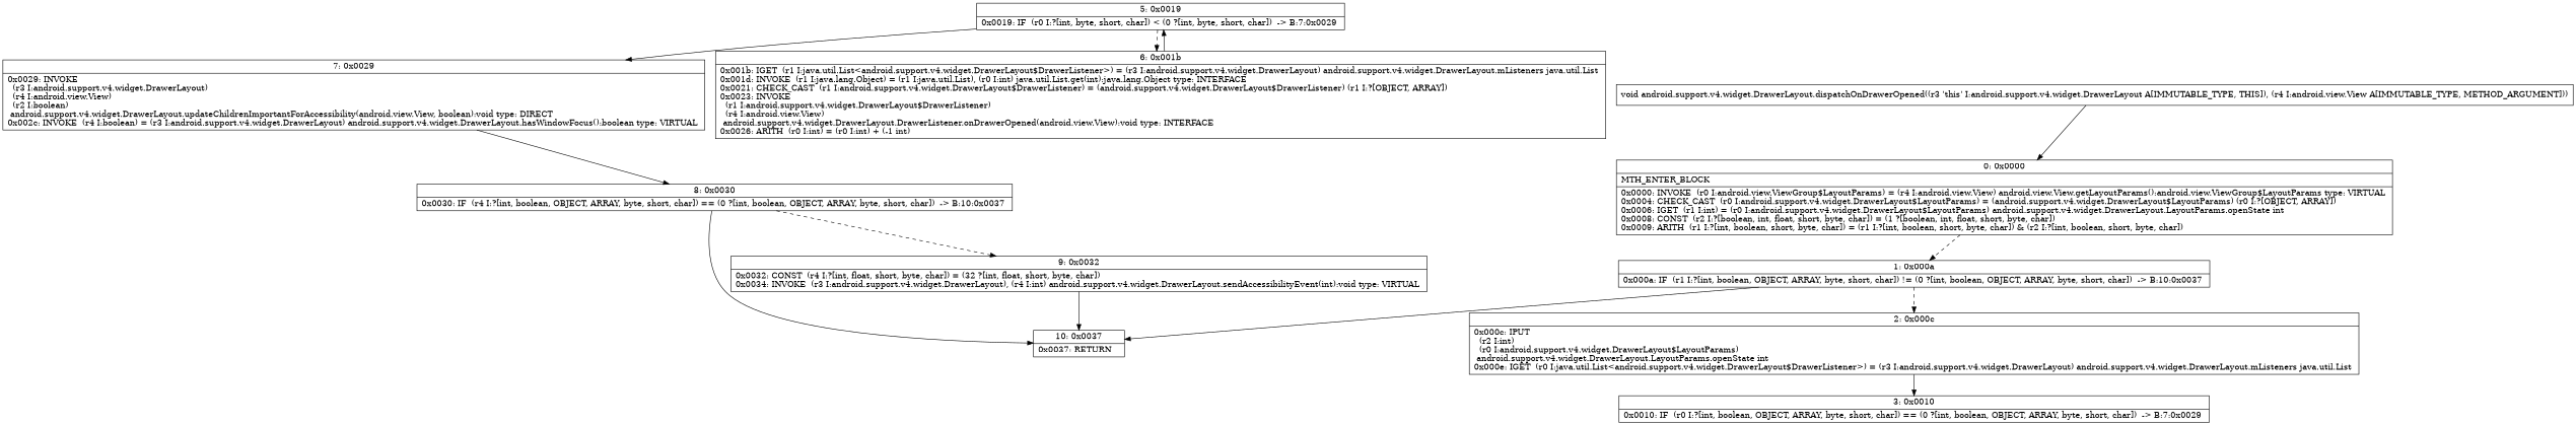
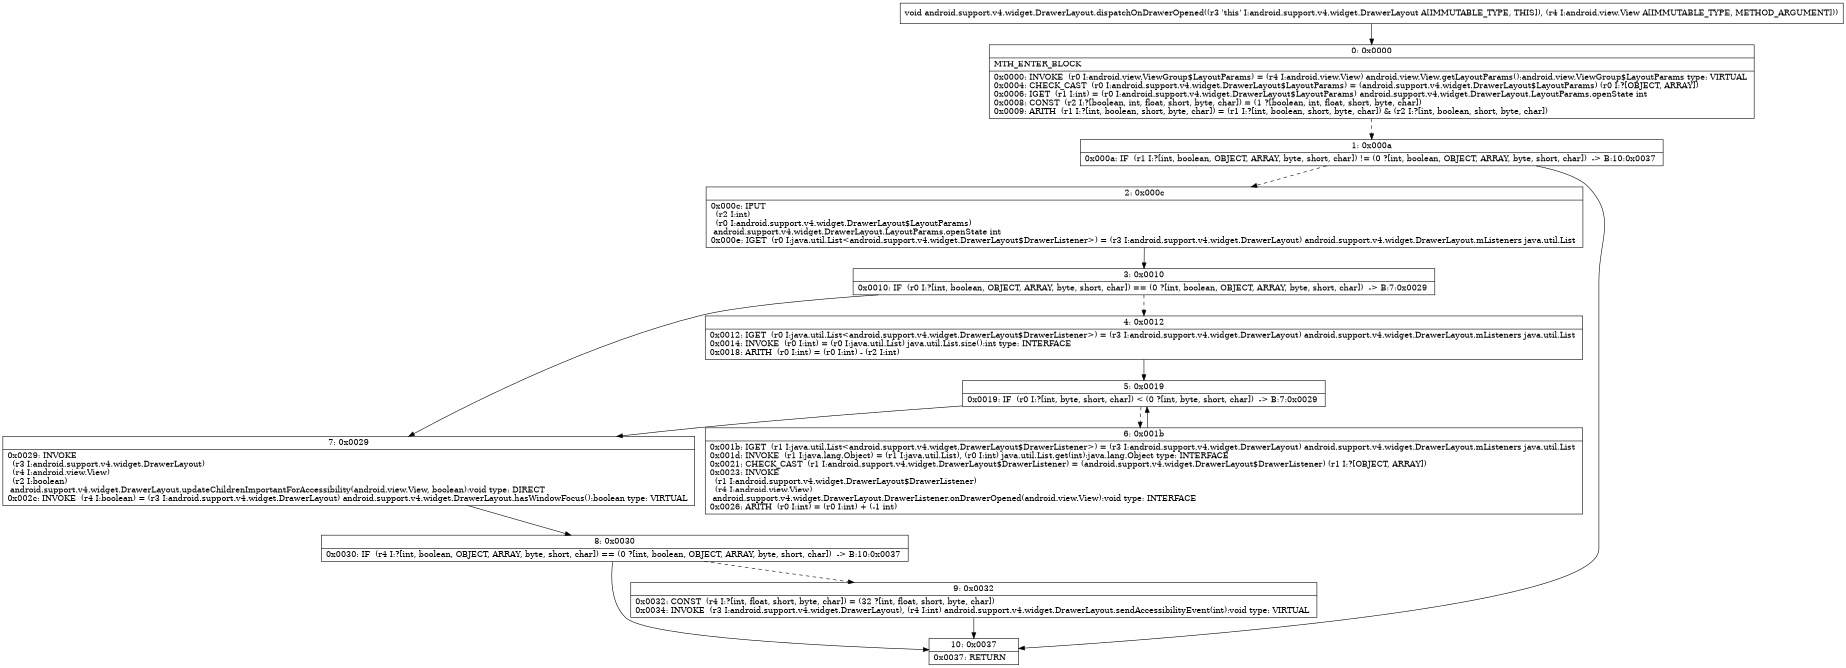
  digraph {
    node [shape=record]
    n1 [label="{0\:\ 0x0000|MTH_ENTER_BLOCK\l|0x0000: INVOKE  (r0 I:android.view.ViewGroup$LayoutParams) = (r4 I:android.view.View) android.view.View.getLayoutParams():android.view.ViewGroup$LayoutParams type: VIRTUAL \l0x0004: CHECK_CAST  (r0 I:android.support.v4.widget.DrawerLayout$LayoutParams) = (android.support.v4.widget.DrawerLayout$LayoutParams) (r0 I:?[OBJECT, ARRAY]) \l0x0006: IGET  (r1 I:int) = (r0 I:android.support.v4.widget.DrawerLayout$LayoutParams) android.support.v4.widget.DrawerLayout.LayoutParams.openState int \l0x0008: CONST  (r2 I:?[boolean, int, float, short, byte, char]) = (1 ?[boolean, int, float, short, byte, char]) \l0x0009: ARITH  (r1 I:?[int, boolean, short, byte, char]) = (r1 I:?[int, boolean, short, byte, char]) & (r2 I:?[int, boolean, short, byte, char]) \l}"]
    n2 [label="{1\:\ 0x000a|0x000a: IF  (r1 I:?[int, boolean, OBJECT, ARRAY, byte, short, char]) != (0 ?[int, boolean, OBJECT, ARRAY, byte, short, char])  \-\> B:10:0x0037 \l}"]
    n3 [label="{2\:\ 0x000c|0x000c: IPUT  \l  (r2 I:int)\l  (r0 I:android.support.v4.widget.DrawerLayout$LayoutParams)\l android.support.v4.widget.DrawerLayout.LayoutParams.openState int \l0x000e: IGET  (r0 I:java.util.List\<android.support.v4.widget.DrawerLayout$DrawerListener\>) = (r3 I:android.support.v4.widget.DrawerLayout) android.support.v4.widget.DrawerLayout.mListeners java.util.List \l}"]
    n4 [label="{10\:\ 0x0037|0x0037: RETURN   \l}"]
    n5 [label="{3\:\ 0x0010|0x0010: IF  (r0 I:?[int, boolean, OBJECT, ARRAY, byte, short, char]) == (0 ?[int, boolean, OBJECT, ARRAY, byte, short, char])  \-\> B:7:0x0029 \l}"]
+   n6 [label="{4\:\ 0x0012|0x0012: IGET  (r0 I:java.util.List\<android.support.v4.widget.DrawerLayout$DrawerListener\>) = (r3 I:android.support.v4.widget.DrawerLayout) android.support.v4.widget.DrawerLayout.mListeners java.util.List \l0x0014: INVOKE  (r0 I:int) = (r0 I:java.util.List) java.util.List.size():int type: INTERFACE \l0x0018: ARITH  (r0 I:int) = (r0 I:int) \- (r2 I:int) \l}"]
    n7 [label="{7\:\ 0x0029|0x0029: INVOKE  \l  (r3 I:android.support.v4.widget.DrawerLayout)\l  (r4 I:android.view.View)\l  (r2 I:boolean)\l android.support.v4.widget.DrawerLayout.updateChildrenImportantForAccessibility(android.view.View, boolean):void type: DIRECT \l0x002c: INVOKE  (r4 I:boolean) = (r3 I:android.support.v4.widget.DrawerLayout) android.support.v4.widget.DrawerLayout.hasWindowFocus():boolean type: VIRTUAL \l}"]
    n8 [label="{5\:\ 0x0019|0x0019: IF  (r0 I:?[int, byte, short, char]) \< (0 ?[int, byte, short, char])  \-\> B:7:0x0029 \l}"]
    n9 [label="{8\:\ 0x0030|0x0030: IF  (r4 I:?[int, boolean, OBJECT, ARRAY, byte, short, char]) == (0 ?[int, boolean, OBJECT, ARRAY, byte, short, char])  \-\> B:10:0x0037 \l}"]
    n10 [label="{6\:\ 0x001b|0x001b: IGET  (r1 I:java.util.List\<android.support.v4.widget.DrawerLayout$DrawerListener\>) = (r3 I:android.support.v4.widget.DrawerLayout) android.support.v4.widget.DrawerLayout.mListeners java.util.List \l0x001d: INVOKE  (r1 I:java.lang.Object) = (r1 I:java.util.List), (r0 I:int) java.util.List.get(int):java.lang.Object type: INTERFACE \l0x0021: CHECK_CAST  (r1 I:android.support.v4.widget.DrawerLayout$DrawerListener) = (android.support.v4.widget.DrawerLayout$DrawerListener) (r1 I:?[OBJECT, ARRAY]) \l0x0023: INVOKE  \l  (r1 I:android.support.v4.widget.DrawerLayout$DrawerListener)\l  (r4 I:android.view.View)\l android.support.v4.widget.DrawerLayout.DrawerListener.onDrawerOpened(android.view.View):void type: INTERFACE \l0x0026: ARITH  (r0 I:int) = (r0 I:int) + (\-1 int) \l}"]
    n11 [label="{9\:\ 0x0032|0x0032: CONST  (r4 I:?[int, float, short, byte, char]) = (32 ?[int, float, short, byte, char]) \l0x0034: INVOKE  (r3 I:android.support.v4.widget.DrawerLayout), (r4 I:int) android.support.v4.widget.DrawerLayout.sendAccessibilityEvent(int):void type: VIRTUAL \l}"]
    n12 [label="{void android.support.v4.widget.DrawerLayout.dispatchOnDrawerOpened((r3 'this' I:android.support.v4.widget.DrawerLayout A[IMMUTABLE_TYPE, THIS]), (r4 I:android.view.View A[IMMUTABLE_TYPE, METHOD_ARGUMENT])) }"]
    n1 -> n2 [style=dashed]
    n2 -> n3 [style=dashed]
    n2 -> n4
    n3 -> n5
+   n5 -> n6 [style=dashed]
+   n5 -> n7
+   n6 -> n8
    n7 -> n9
    n8 -> n7
    n8 -> n10 [style=dashed]
    n9 -> n4
    n9 -> n11 [style=dashed]
    n10 -> n8
    n11 -> n4
    n12 -> n1
  }
